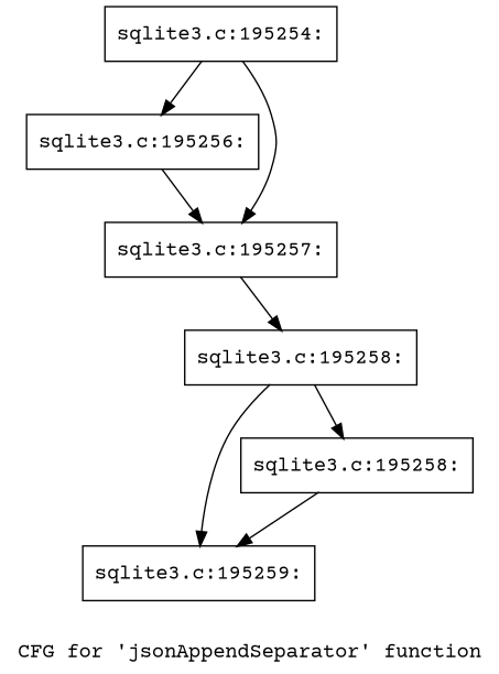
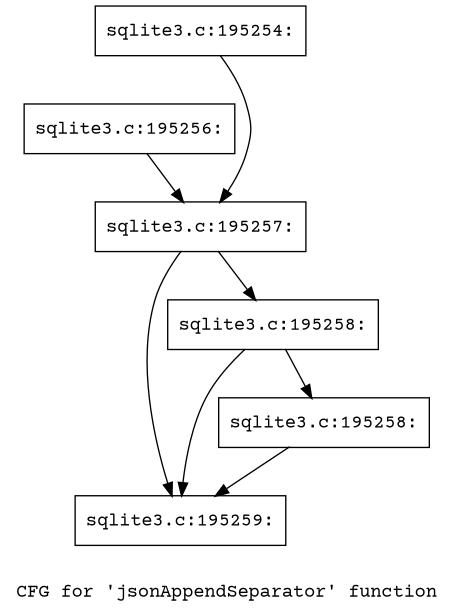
  digraph {
    fontname="Courier Prime"
    label="CFG for 'jsonAppendSeparator' function"
    node [fontname="Courier Prime" shape=record]
    edge [fontname="Courier Prime"]
    n1 [label="{sqlite3.c:195254:}"]
    n2 [label="{sqlite3.c:195256:}"]
    n3 [label="{sqlite3.c:195257:}"]
    n4 [label="{sqlite3.c:195259:}"]
    n5 [label="{sqlite3.c:195258:}"]
    n6 [label="{sqlite3.c:195258:}"]
-   n1 -> n2
    n1 -> n3
    n2 -> n3
+   n3 -> n4
    n3 -> n5
    n5 -> n4
    n5 -> n6
    n6 -> n4
  }
